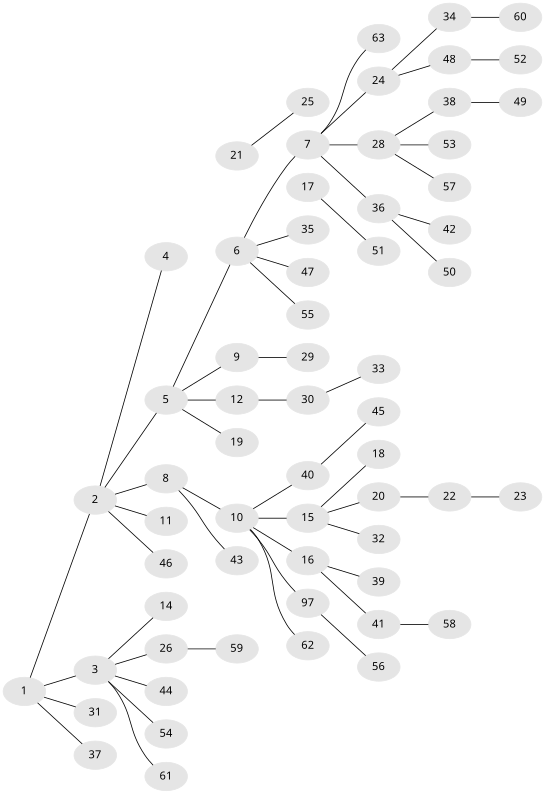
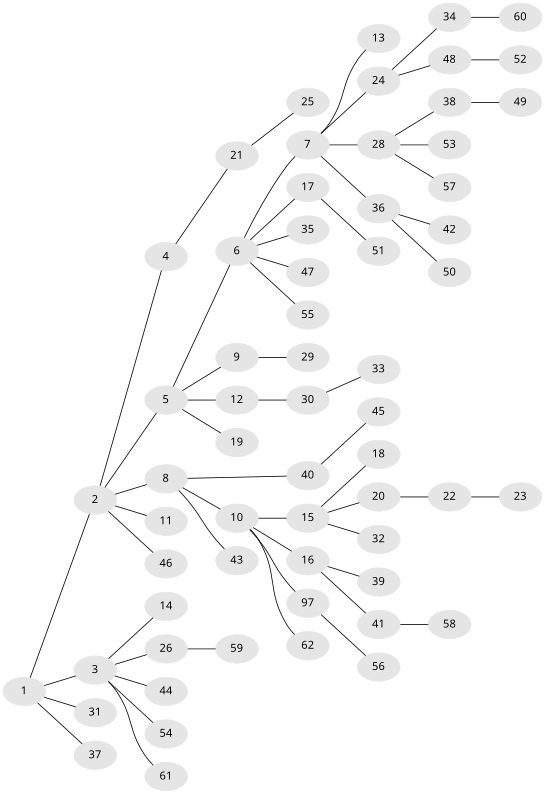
  graph {
    fontname="Noto Sans"
    rankdir=LR
    node [color=gray90 fontname="Noto Sans" style=filled]
    edge [fontname="Noto Sans"]
    1
    2
    3
    31
    37
    4
    5
    8
    11
    46
    14
    26
    44
    54
    61
    21
    6
    9
    12
    19
    10
    40
    43
    59
    25
    7
    17
    35
    47
    55
    29
    30
-   13 [label=63]
+   13
    24
    28
    36
    51
    34
    48
    38
    53
    57
    42
    50
    15
    16
    n47 [label=97]
    62
    45
    18
    20
    32
    39
    41
    56
    33
    22
    58
    23
    60
    52
    49
    1 -- 2
    1 -- 3
    1 -- 31
    1 -- 37
    2 -- 4
    2 -- 5
    2 -- 8
    2 -- 11
    2 -- 46
    3 -- 14
    3 -- 26
    3 -- 44
    3 -- 54
    3 -- 61
+   4 -- 21
    5 -- 6
    5 -- 9
    5 -- 12
    5 -- 19
    8 -- 10
-   10 -- 40
+   8 -- 40
    8 -- 43
    26 -- 59
    21 -- 25
    6 -- 7
+   6 -- 17
    6 -- 35
    6 -- 47
    6 -- 55
    9 -- 29
    12 -- 30
    10 -- 15
    10 -- 16
    10 -- n47
    10 -- 62
    40 -- 45
    7 -- 13
    7 -- 24
    7 -- 28
    7 -- 36
    17 -- 51
    30 -- 33
    24 -- 34
    24 -- 48
    28 -- 38
    28 -- 53
    28 -- 57
    36 -- 42
    36 -- 50
    34 -- 60
    48 -- 52
    38 -- 49
    15 -- 18
    15 -- 20
    15 -- 32
    16 -- 39
    16 -- 41
    n47 -- 56
    20 -- 22
    41 -- 58
    22 -- 23
  }
